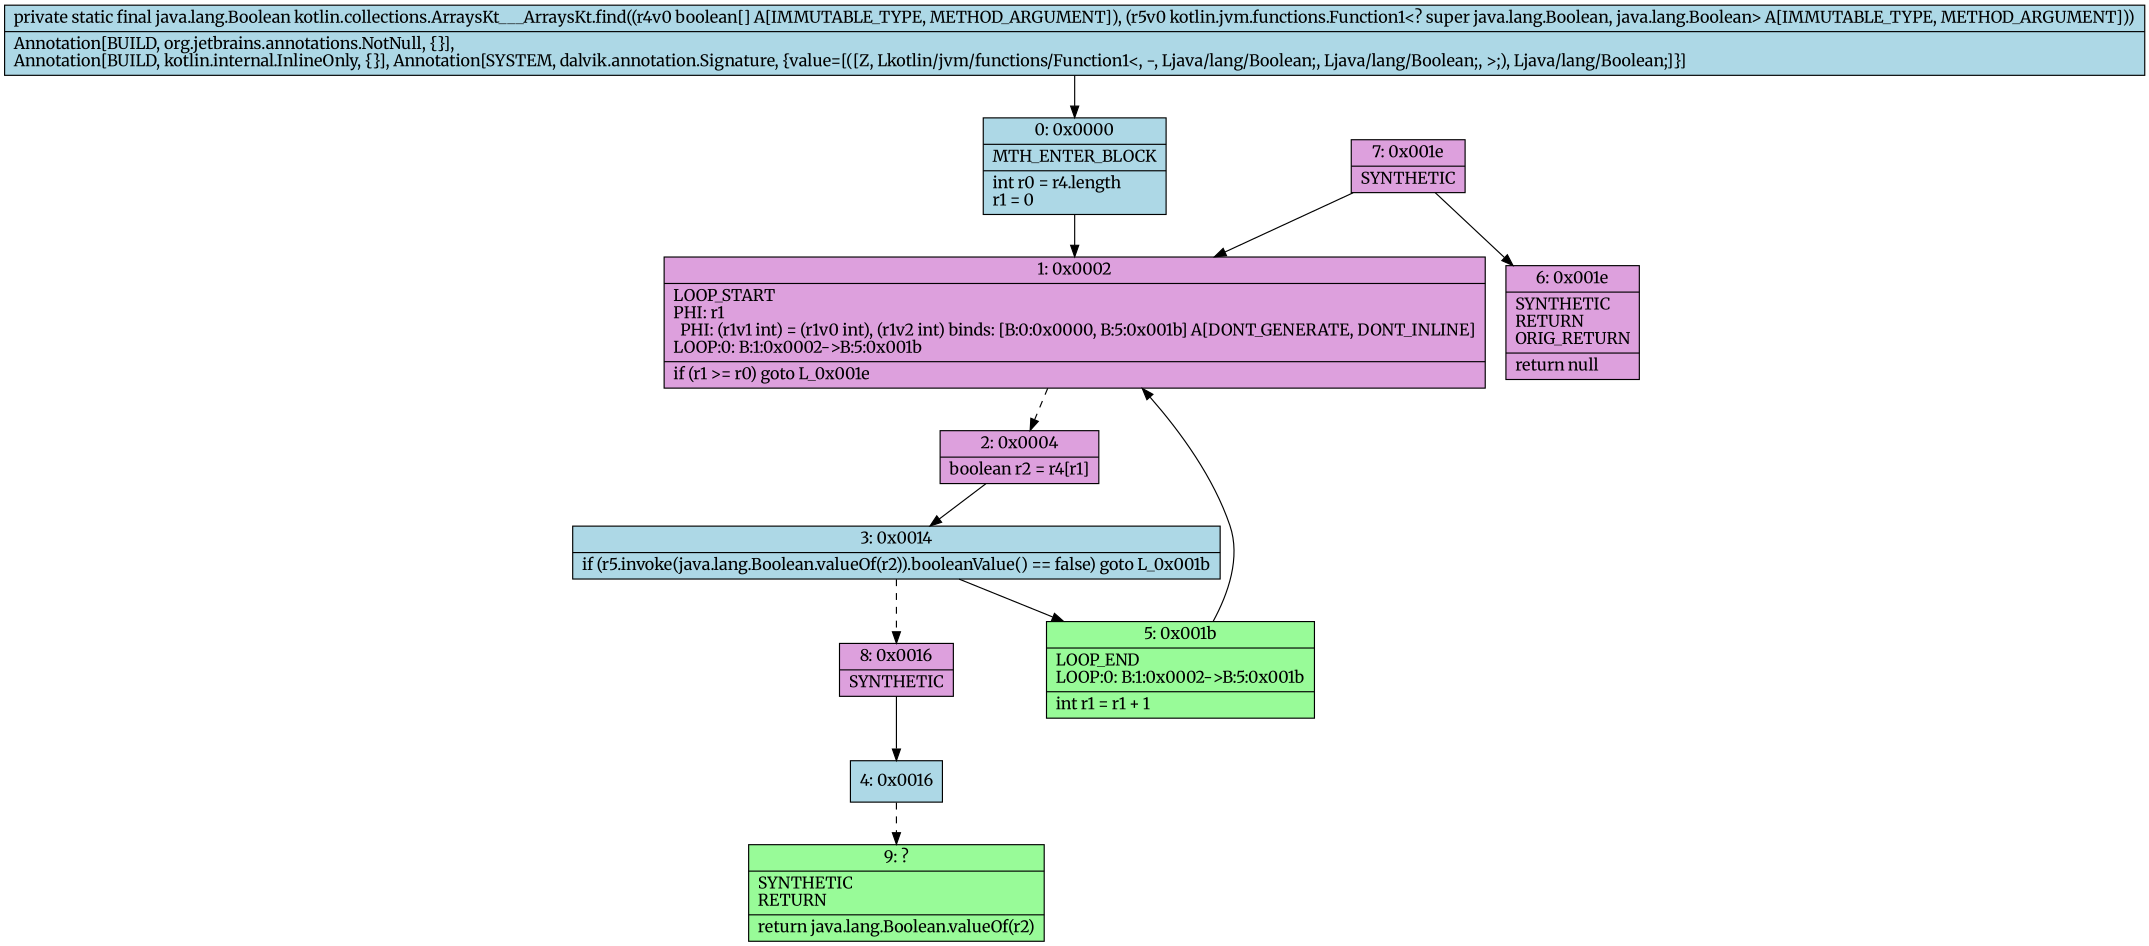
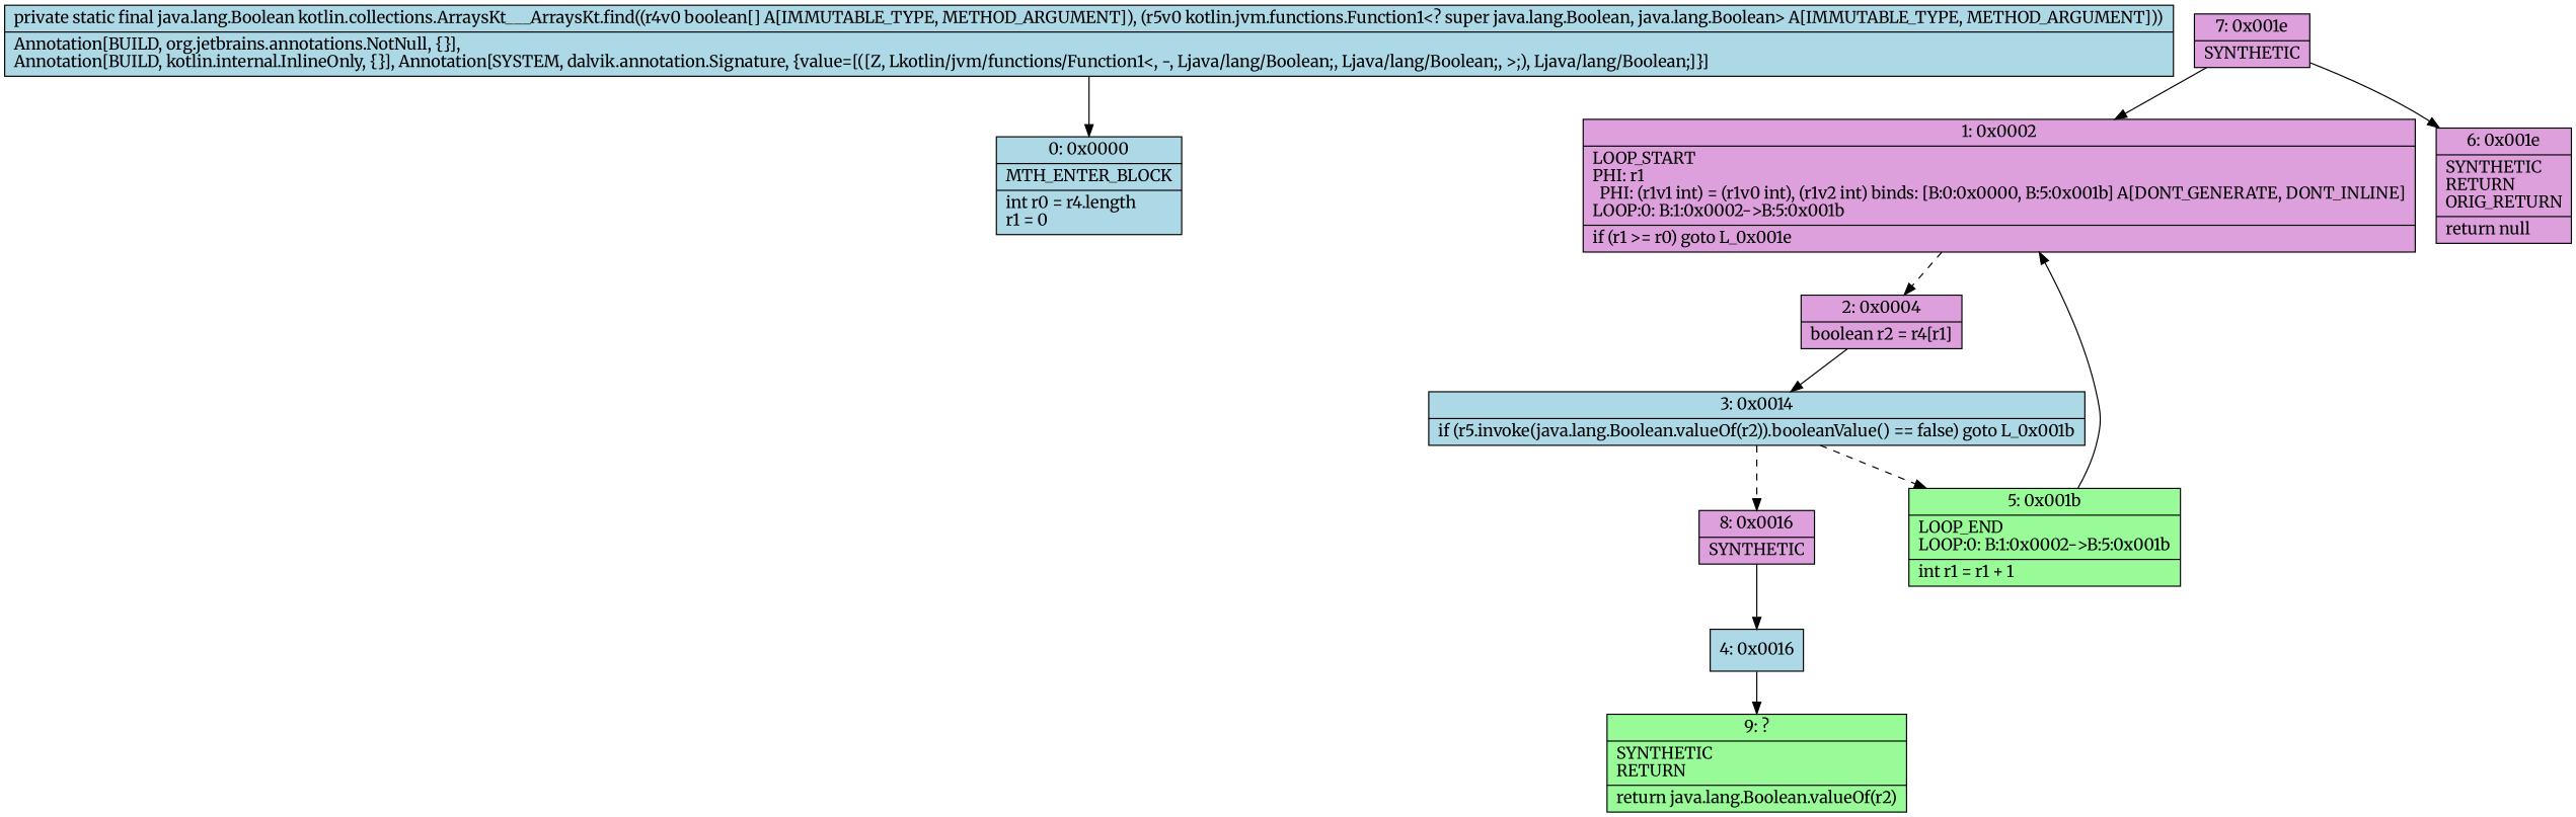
  digraph {
    fontname=Merriweather
    node [fillcolor=plum fontname=Merriweather shape=record style=filled]
    edge [fontname=Merriweather]
    n1 [fillcolor=lightblue label="{0\:\ 0x0000|MTH_ENTER_BLOCK\l|int r0 = r4.length\lr1 = 0\l}"]
    n2 [label="{1\:\ 0x0002|LOOP_START\lPHI: r1 \l  PHI: (r1v1 int) = (r1v0 int), (r1v2 int) binds: [B:0:0x0000, B:5:0x001b] A[DONT_GENERATE, DONT_INLINE]\lLOOP:0: B:1:0x0002\-\>B:5:0x001b\l|if (r1 \>= r0) goto L_0x001e\l}"]
    n3 [label="{2\:\ 0x0004|boolean r2 = r4[r1]\l}"]
    n4 [fillcolor=lightblue label="{3\:\ 0x0014|if (r5.invoke(java.lang.Boolean.valueOf(r2)).booleanValue() == false) goto L_0x001b\l}"]
    n5 [label="{7\:\ 0x001e|SYNTHETIC\l}"]
    n6 [label="{6\:\ 0x001e|SYNTHETIC\lRETURN\lORIG_RETURN\l|return null\l}"]
    n7 [fillcolor=palegreen label="{5\:\ 0x001b|LOOP_END\lLOOP:0: B:1:0x0002\-\>B:5:0x001b\l|int r1 = r1 + 1\l}"]
    n8 [label="{8\:\ 0x0016|SYNTHETIC\l}"]
    n9 [fillcolor=lightblue label="{4\:\ 0x0016}"]
    n10 [fillcolor=palegreen label="{9\:\ ?|SYNTHETIC\lRETURN\l|return java.lang.Boolean.valueOf(r2)\l}"]
    n11 [fillcolor=lightblue label="{private static final java.lang.Boolean kotlin.collections.ArraysKt___ArraysKt.find((r4v0 boolean[] A[IMMUTABLE_TYPE, METHOD_ARGUMENT]), (r5v0 kotlin.jvm.functions.Function1\<? super java.lang.Boolean, java.lang.Boolean\> A[IMMUTABLE_TYPE, METHOD_ARGUMENT]))  | Annotation[BUILD, org.jetbrains.annotations.NotNull, \{\}], \lAnnotation[BUILD, kotlin.internal.InlineOnly, \{\}], Annotation[SYSTEM, dalvik.annotation.Signature, \{value=[([Z, Lkotlin\/jvm\/functions\/Function1\<, \-, Ljava\/lang\/Boolean;, Ljava\/lang\/Boolean;, \>;), Ljava\/lang\/Boolean;]\}]\l}"]
-   n1 -> n2
    n2 -> n3 [style=dashed]
    n3 -> n4
-   n4 -> n7
+   n4 -> n7 [style=dashed]
    n4 -> n8 [style=dashed]
    n5 -> n2
    n5 -> n6
    n7 -> n2
    n8 -> n9
-   n9 -> n10 [style=dashed]
+   n9 -> n10
    n11 -> n1
  }
